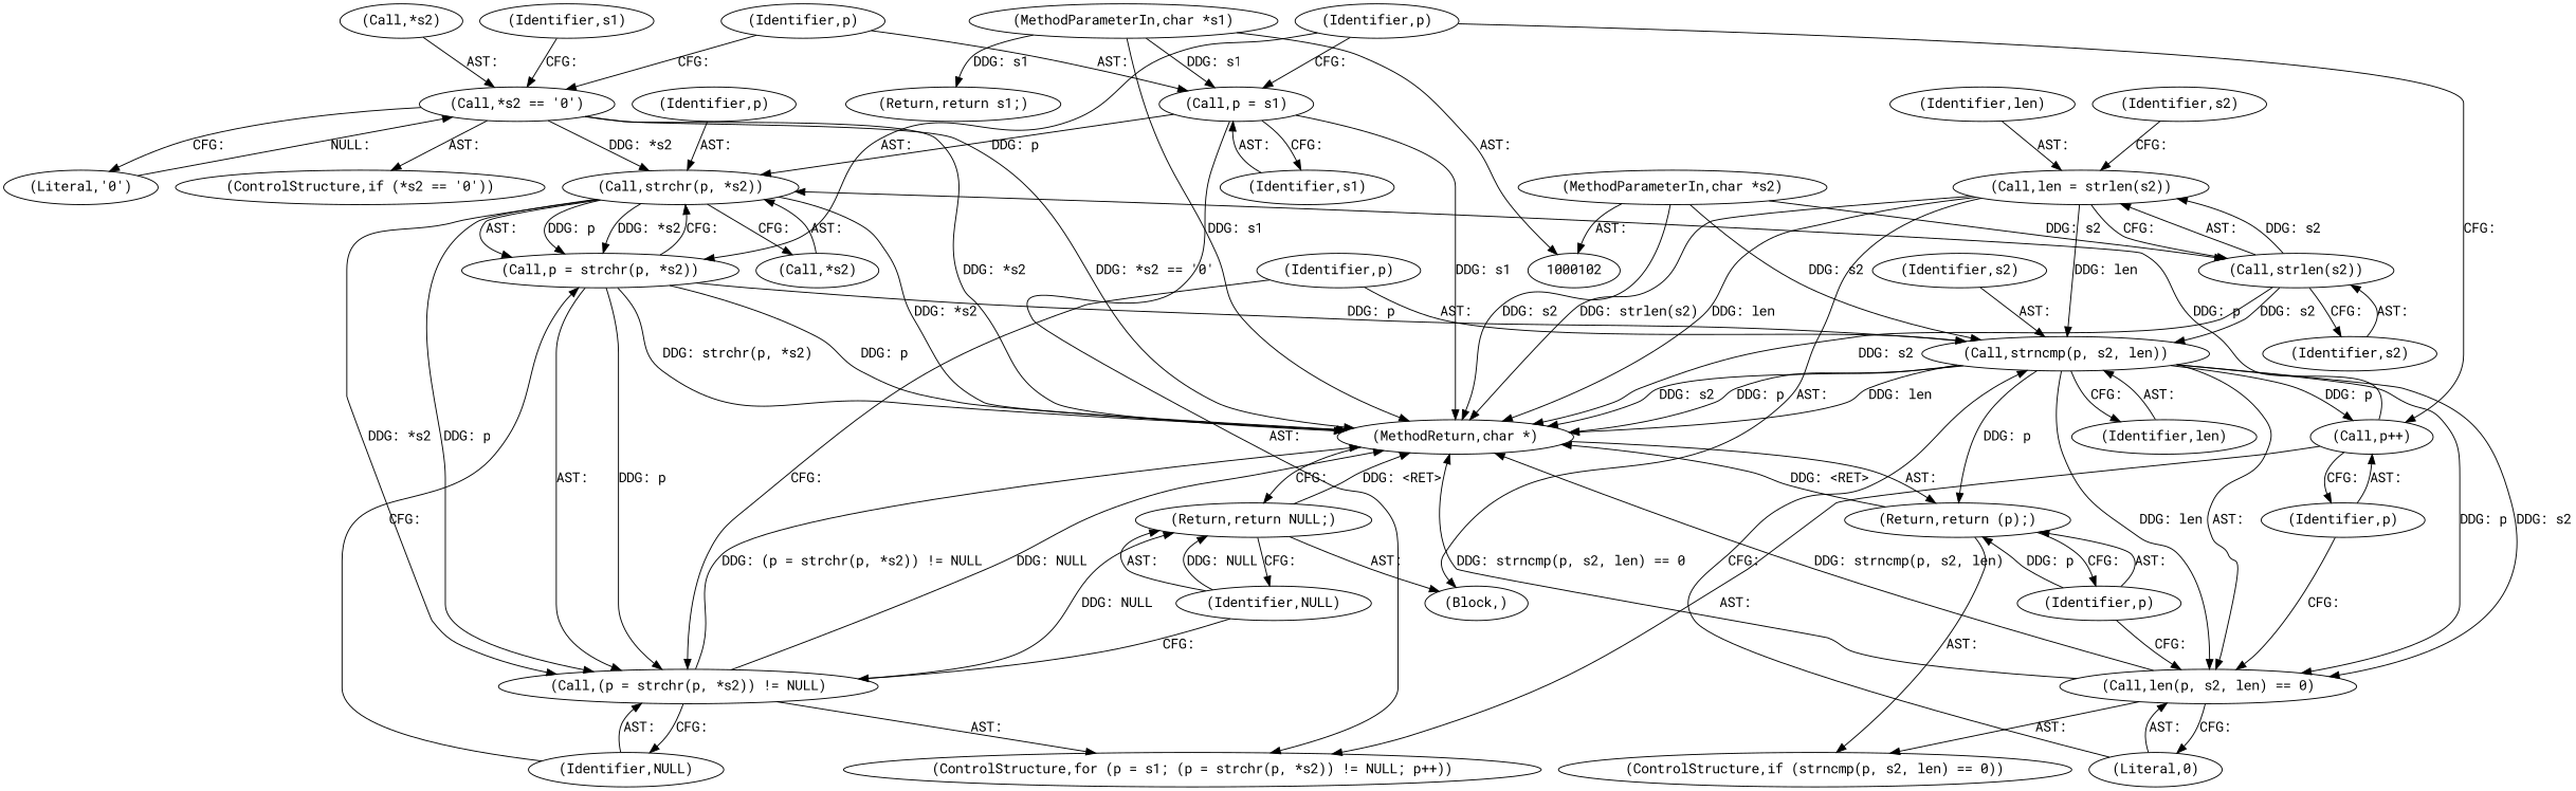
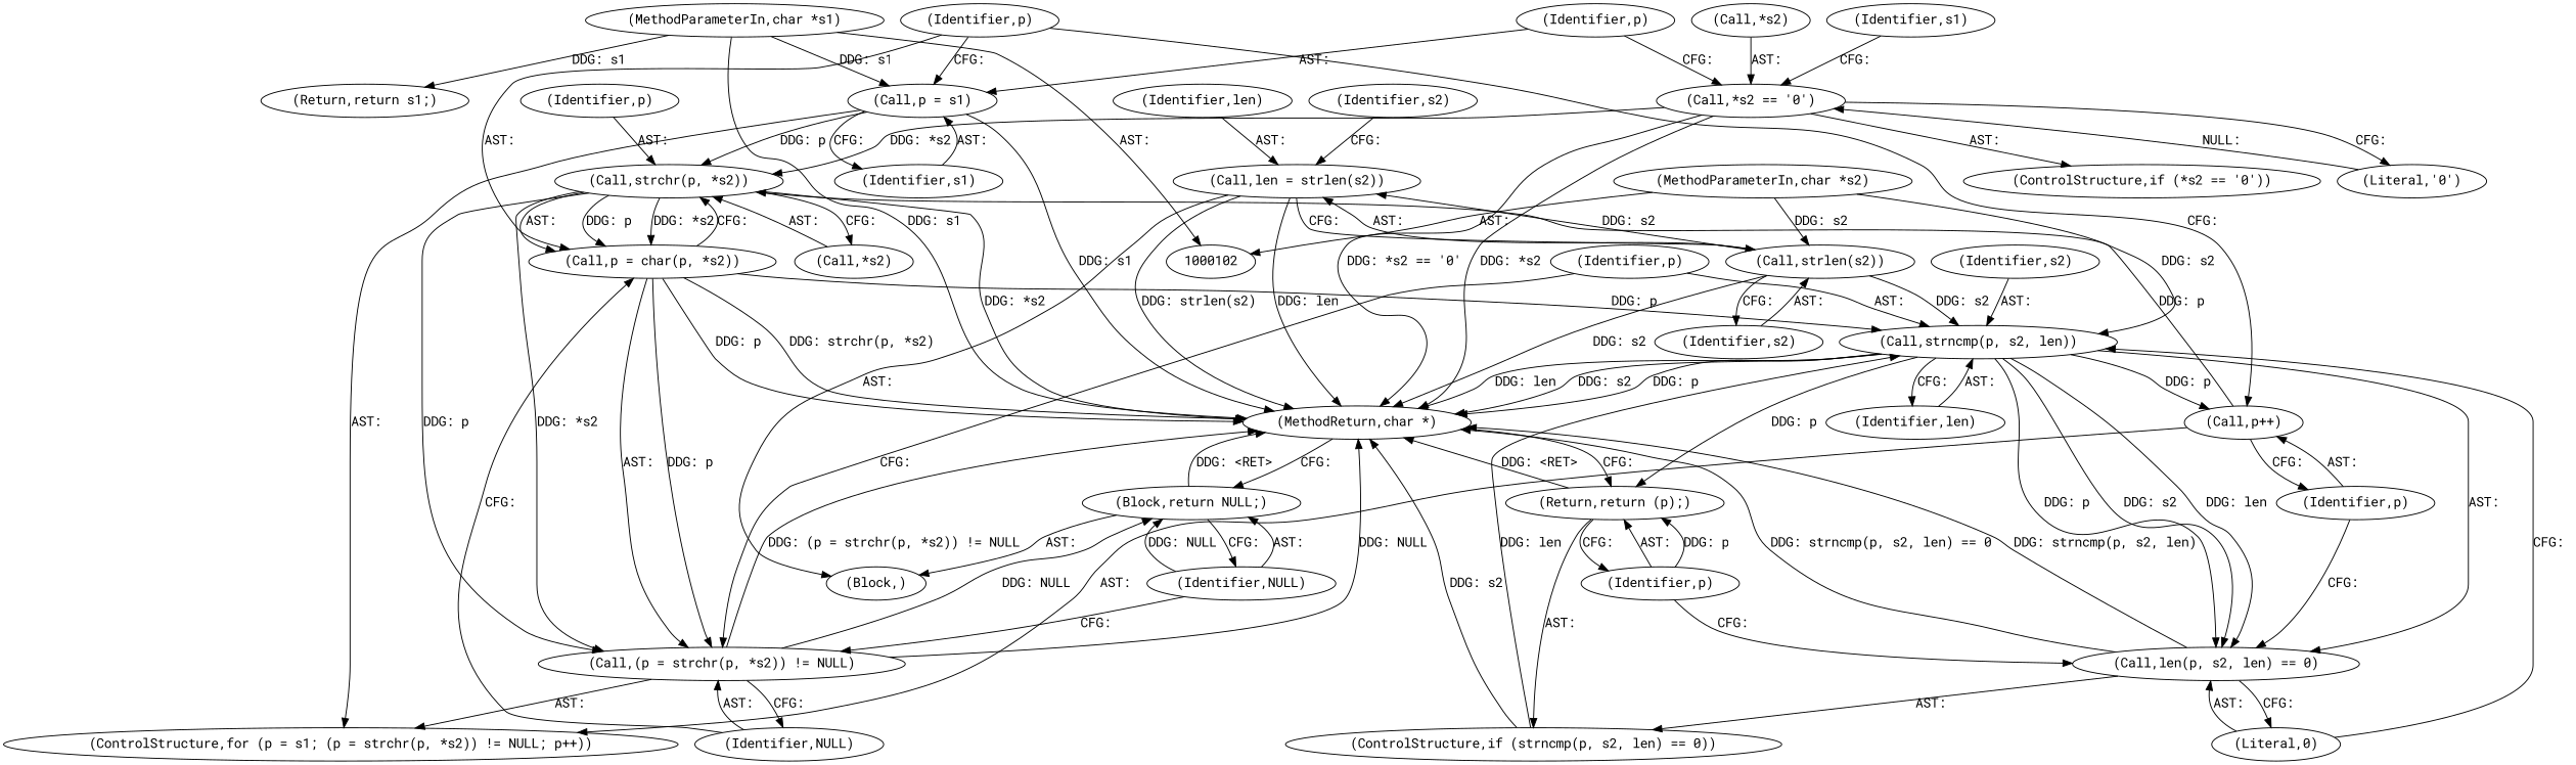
  digraph {
    fontname="Roboto Mono"
    node [fontname="Roboto Mono"]
    edge [fontname="Roboto Mono"]
    n1 [label="(Call,strchr(p, *s2))"]
-   n2 [label="(Call,p = strchr(p, *s2))"]
+   n2 [label="(Call,p = char(p, *s2))"]
    n3 [label="(Call,(p = strchr(p, *s2)) != NULL)"]
    n4 [label="(Call,*s2)"]
    n5 [label="(MethodReturn,char *)"]
    n6 [label="(Call,strncmp(p, s2, len))"]
    n7 [label="(ControlStructure,for (p = s1; (p = strchr(p, *s2)) != NULL; p++))"]
-   n8 [label="(Return,return NULL;)"]
+   n8 [label="(Block,return NULL;)"]
    n9 [label="(Identifier,NULL)"]
    n10 [label="(Return,return (p);)"]
    n11 [label="(Call,p++)"]
    n12 [label="(Identifier,p)"]
    n13 [label="(Call,len(p, s2, len) == 0)"]
    n14 [label="(Identifier,len)"]
    n15 [label="(Literal,0)"]
    n16 [label="(ControlStructure,if (strncmp(p, s2, len) == 0))"]
    n17 [label="(Identifier,p)"]
    n18 [label="(Call,p = s1)"]
    n19 [label="(Identifier,s1)"]
    n20 [label="(MethodParameterIn,char *s1)"]
    n21 [label="(Return,return s1;)"]
    1000102
    n23 [label="(Call,*s2 == '\0')"]
    n24 [label="(ControlStructure,if (*s2 == '\0'))"]
    n25 [label="(Literal,'\0')"]
    n26 [label="(Call,strlen(s2))"]
    n27 [label="(Call,len = strlen(s2))"]
    n28 [label="(Identifier,s2)"]
    n29 [label="(Block,)"]
    n30 [label="(MethodParameterIn,char *s2)"]
    n31 [label="(Identifier,NULL)"]
    n32 [label="(Call,*s2)"]
    n33 [label="(Identifier,s1)"]
    n34 [label="(Identifier,p)"]
    n35 [label="(Identifier,len)"]
    n36 [label="(Identifier,s2)"]
    n37 [label="(Identifier,s2)"]
    n38 [label="(Identifier,p)"]
    n39 [label="(Identifier,p)"]
    n40 [label="(Identifier,p)"]
    n1 -> n2 [label="AST: "]
    n1 -> n2 [label="DDG: p"]
    n1 -> n2 [label="DDG: *s2"]
    n1 -> n3 [label="DDG: p"]
    n1 -> n3 [label="DDG: *s2"]
    n1 -> n4 [label="CFG: "]
    n1 -> n5 [label="DDG: *s2"]
    n2 -> n1 [label="CFG: "]
    n2 -> n3 [label="AST: "]
    n2 -> n3 [label="DDG: p"]
    n2 -> n5 [label="DDG: p"]
    n2 -> n5 [label="DDG: strchr(p, *s2)"]
    n2 -> n6 [label="DDG: p"]
    n3 -> n5 [label="DDG: NULL"]
    n3 -> n5 [label="DDG: (p = strchr(p, *s2)) != NULL"]
    n3 -> n7 [label="AST: "]
    n3 -> n8 [label="DDG: NULL"]
    n3 -> n9 [label="CFG: "]
    n4 -> n1 [label="AST: "]
    n5 -> n8 [label="CFG: "]
-   n5 -> n10 [label="AST: "]
+   n5 -> n10 [label="CFG: "]
    n6 -> n5 [label="DDG: len"]
    n6 -> n5 [label="DDG: s2"]
    n6 -> n5 [label="DDG: p"]
    n6 -> n10 [label="DDG: p"]
    n6 -> n11 [label="DDG: p"]
    n6 -> n13 [label="AST: "]
    n6 -> n13 [label="DDG: p"]
    n6 -> n13 [label="DDG: s2"]
    n6 -> n13 [label="DDG: len"]
    n6 -> n14 [label="CFG: "]
    n8 -> n5 [label="DDG: <RET>"]
    n8 -> n29 [label="AST: "]
    n8 -> n31 [label="CFG: "]
    n9 -> n2 [label="CFG: "]
    n9 -> n3 [label="AST: "]
    n10 -> n5 [label="DDG: <RET>"]
    n10 -> n16 [label="AST: "]
    n10 -> n17 [label="CFG: "]
    n11 -> n1 [label="DDG: p"]
    n11 -> n7 [label="AST: "]
    n11 -> n12 [label="CFG: "]
    n12 -> n11 [label="AST: "]
    n12 -> n13 [label="CFG: "]
    n13 -> n5 [label="DDG: strncmp(p, s2, len) == 0"]
    n13 -> n5 [label="DDG: strncmp(p, s2, len)"]
    n13 -> n15 [label="CFG: "]
    n13 -> n16 [label="AST: "]
    n14 -> n6 [label="AST: "]
    n15 -> n6 [label="CFG: "]
    n15 -> n13 [label="AST: "]
    n17 -> n10 [label="AST: "]
    n17 -> n10 [label="DDG: p"]
    n17 -> n13 [label="CFG: "]
    n18 -> n1 [label="DDG: p"]
    n18 -> n5 [label="DDG: s1"]
    n18 -> n7 [label="AST: "]
    n18 -> n19 [label="CFG: "]
    n19 -> n18 [label="AST: "]
    n20 -> n5 [label="DDG: s1"]
    n20 -> n18 [label="DDG: s1"]
    n20 -> n21 [label="DDG: s1"]
    n20 -> 1000102 [label="AST: "]
    n23 -> n1 [label="DDG: *s2"]
    n23 -> n5 [label="DDG: *s2"]
    n23 -> n5 [label="DDG: *s2 == '\0'"]
    n23 -> n24 [label="AST: "]
    n23 -> n25 [label="CFG: "]
    n25 -> n23 [label="NULL: "]
    n26 -> n5 [label="DDG: s2"]
    n26 -> n6 [label="DDG: s2"]
    n26 -> n27 [label="AST: "]
    n26 -> n27 [label="DDG: s2"]
    n26 -> n28 [label="CFG: "]
    n27 -> n5 [label="DDG: strlen(s2)"]
    n27 -> n5 [label="DDG: len"]
-   n27 -> n6 [label="DDG: len"]
+   n16 -> n6 [label="DDG: len"]
    n27 -> n26 [label="CFG: "]
    n27 -> n29 [label="AST: "]
    n28 -> n26 [label="AST: "]
-   n30 -> n5 [label="DDG: s2"]
+   n16 -> n5 [label="DDG: s2"]
    n30 -> n6 [label="DDG: s2"]
    n30 -> 1000102 [label="AST: "]
    n30 -> n26 [label="DDG: s2"]
    n31 -> n3 [label="CFG: "]
    n31 -> n8 [label="AST: "]
    n31 -> n8 [label="DDG: NULL"]
    n32 -> n23 [label="AST: "]
    n33 -> n23 [label="CFG: "]
    n34 -> n2 [label="AST: "]
    n34 -> n11 [label="CFG: "]
    n34 -> n18 [label="CFG: "]
    n35 -> n27 [label="AST: "]
    n36 -> n6 [label="AST: "]
    n37 -> n27 [label="CFG: "]
    n38 -> n3 [label="CFG: "]
    n38 -> n6 [label="AST: "]
    n39 -> n18 [label="AST: "]
    n39 -> n23 [label="CFG: "]
    n40 -> n1 [label="AST: "]
  }
